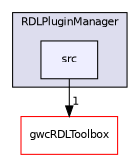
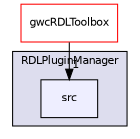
  digraph {
    compound=true
    node [fontname=Helvetica fontsize=10 shape=box style=filled]
    n1 [fillcolor="#eeeeff" label=src pencolor=black]
    n2 [color=red fillcolor=white label=gwcRDLToolbox]
    subgraph cluster_1 {
      bgcolor="#ddddee"
      fontname=Helvetica
      fontsize=10
      label=RDLPluginManager
      pencolor=black
      n1
    }
-   n1 -> n2 [headlabel=1 labeldistance=1.5 labelfontname=Helvetica labelfontsize=10]
+   n2 -> n1 [headlabel=1 labeldistance=1.5 labelfontname=Helvetica labelfontsize=10]
  }
